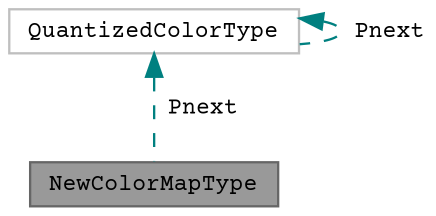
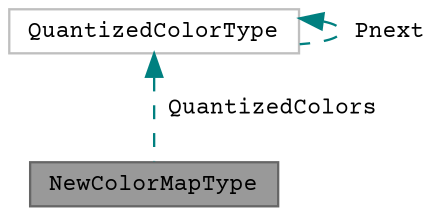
  digraph {
    fontname="Courier Prime"
    node [fontname="Courier Prime" fontsize=10 shape=box style=filled]
    edge [color=teal dir=back fontname="Courier Prime" fontsize=10 labelfontname=Helvetica labelfontsize=10 style=dashed]
    n1 [color=gray40 fillcolor=grey60 fontcolor=black height=0.2 label=NewColorMapType width=0.4]
    n2 [color=grey75 fillcolor=white height=0.2 label=QuantizedColorType width=0.4]
-   n2 -> n1 [label=" Pnext"]
+   n2 -> n1 [label=" QuantizedColors"]
    n2 -> n2 [label=" Pnext"]
  }
